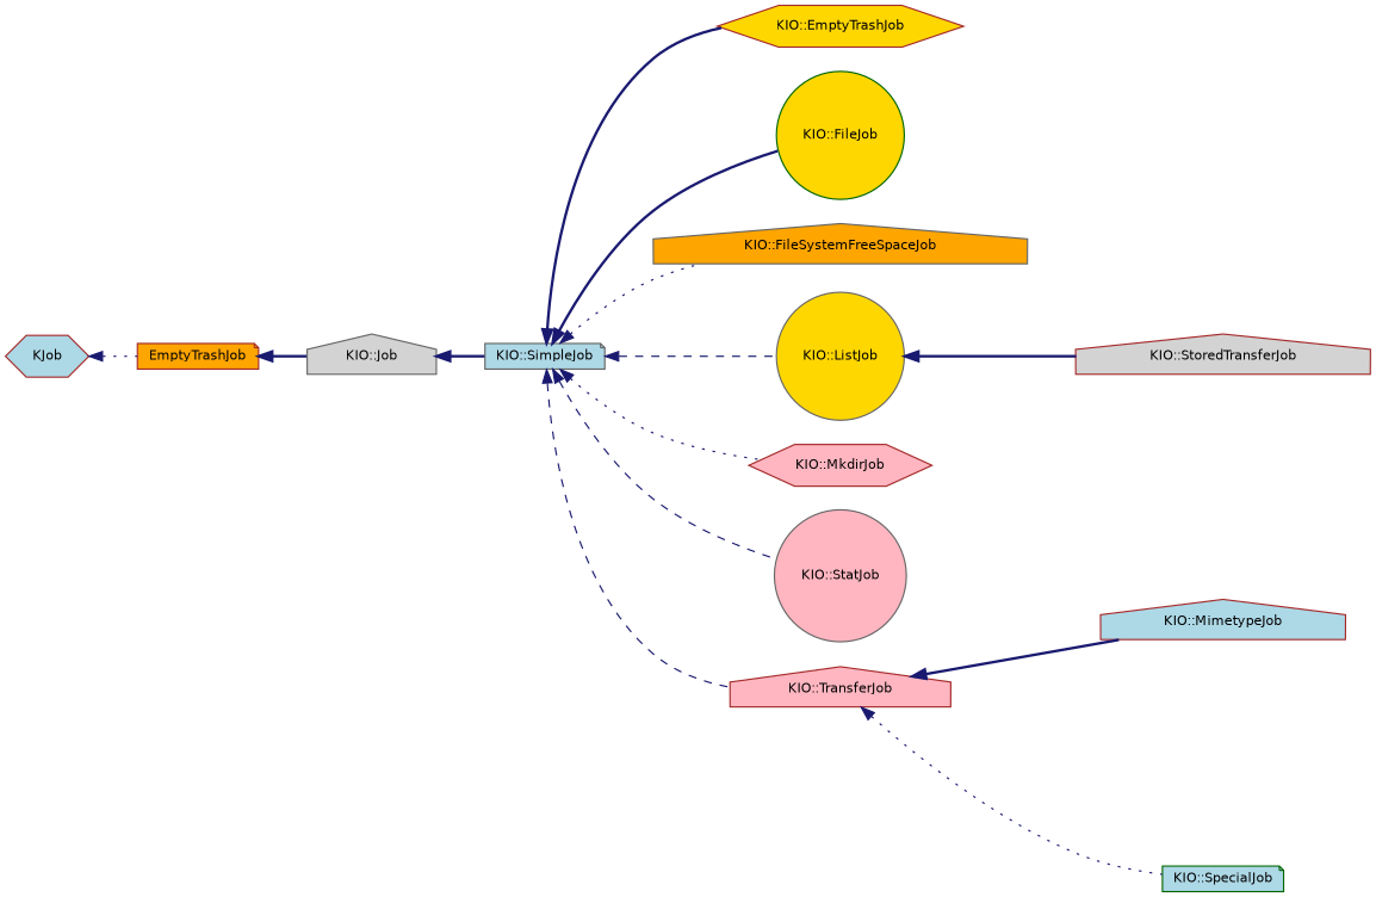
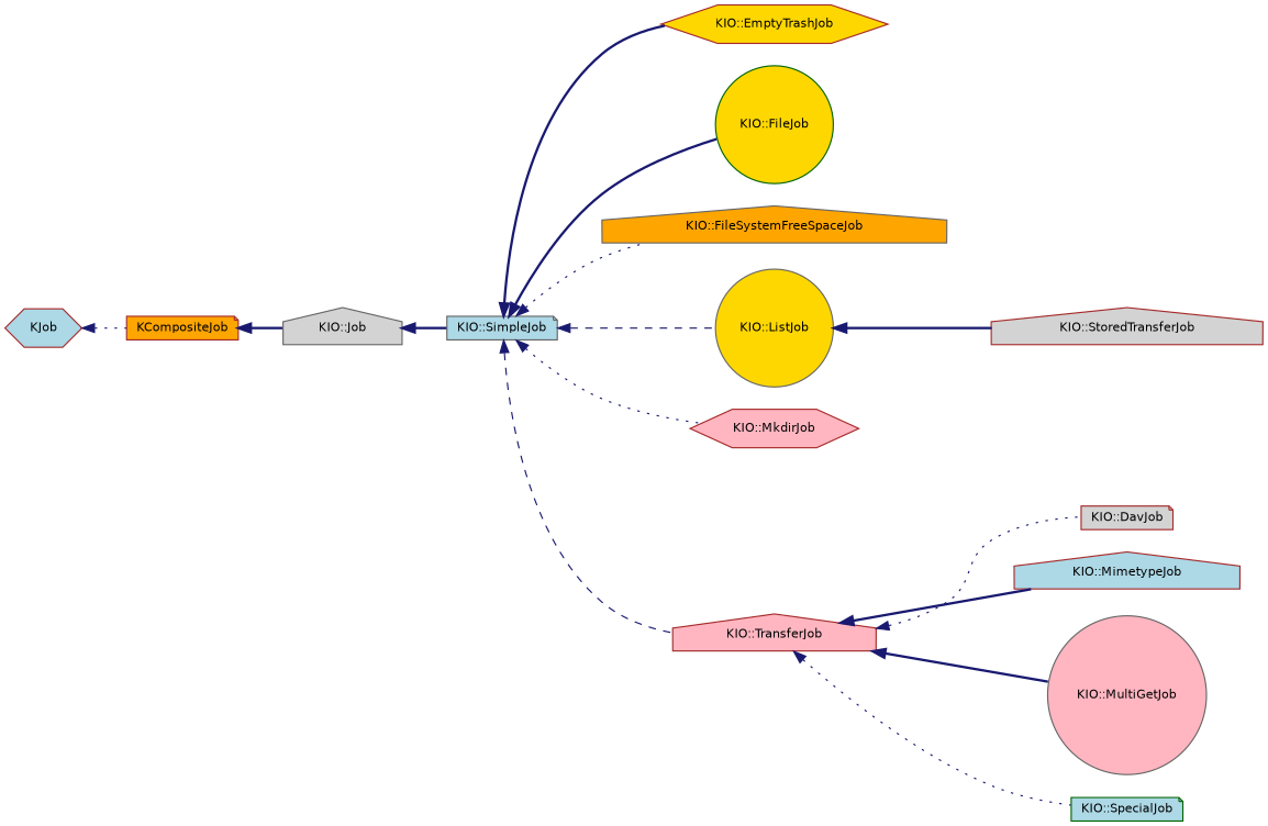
  digraph {
    rankdir=LR
    node [color=brown fillcolor=lightblue fontname=Helvetica fontsize=10 shape=house style=filled]
    edge [color=midnightblue dir=back fontname=Helvetica fontsize=10 labelfontname=Helvetica labelfontsize=10 style=bold]
    n1 [color=gray40 fontcolor=black height=0.2 label="KIO::SimpleJob" shape=note width=0.4]
    n2 [fillcolor=gold height=0.2 label="KIO::EmptyTrashJob" shape=hexagon width=0.4]
    n3 [color=darkgreen fillcolor=gold height=0.2 label="KIO::FileJob" shape=circle width=0.4]
    n4 [color=gray40 fillcolor=orange height=0.2 label="KIO::FileSystemFreeSpaceJob" width=0.4]
    n5 [color=gray40 fillcolor=gold height=0.2 label="KIO::ListJob" shape=circle width=0.4]
    n6 [fillcolor=lightpink height=0.2 label="KIO::MkdirJob" shape=hexagon width=0.4]
-   n7 [color=gray40 fillcolor=lightpink height=0.2 label="KIO::StatJob" shape=circle width=0.4]
    n8 [fillcolor=lightpink height=0.2 label="KIO::TransferJob" width=0.4]
    n9 [fillcolor=lightgrey height=0.2 label="KIO::StoredTransferJob" width=0.4]
+   n10 [fillcolor=lightgrey height=0.2 label="KIO::DavJob" shape=note width=0.4]
    n11 [height=0.2 label="KIO::MimetypeJob" width=0.4]
+   n12 [color=gray40 fillcolor=lightpink height=0.2 label="KIO::MultiGetJob" shape=circle width=0.4]
    n13 [color=darkgreen height=0.2 label="KIO::SpecialJob" shape=note width=0.4]
    n14 [color=gray40 fillcolor=lightgrey height=0.2 label="KIO::Job" width=0.4]
-   n15 [fillcolor=orange height=0.2 label=EmptyTrashJob shape=note width=0.4]
+   n15 [fillcolor=orange height=0.2 label=KCompositeJob shape=note width=0.4]
    n16 [height=0.2 label=KJob shape=hexagon width=0.4]
    n1 -> n2
    n1 -> n3
    n1 -> n4 [style=dotted]
    n1 -> n5 [style=dashed]
    n1 -> n6 [style=dotted]
-   n1 -> n7 [style=dashed]
    n1 -> n8 [style=dashed]
    n5 -> n9
+   n8 -> n10 [style=dotted]
    n8 -> n11
+   n8 -> n12
    n8 -> n13 [style=dotted]
    n14 -> n1
    n15 -> n14
    n16 -> n15 [style=dotted]
  }
